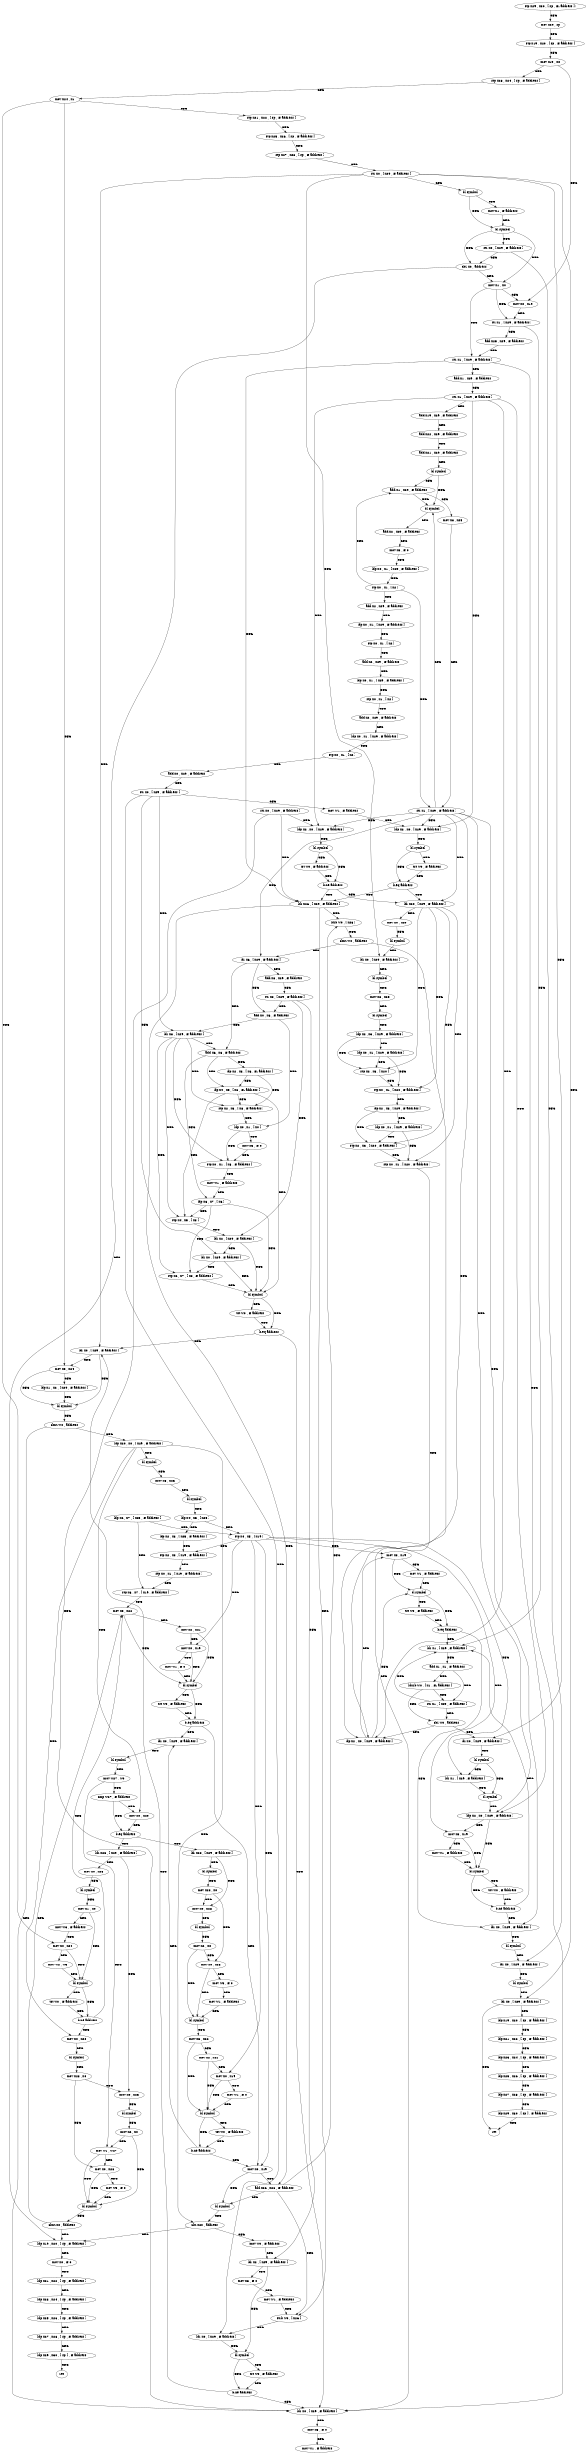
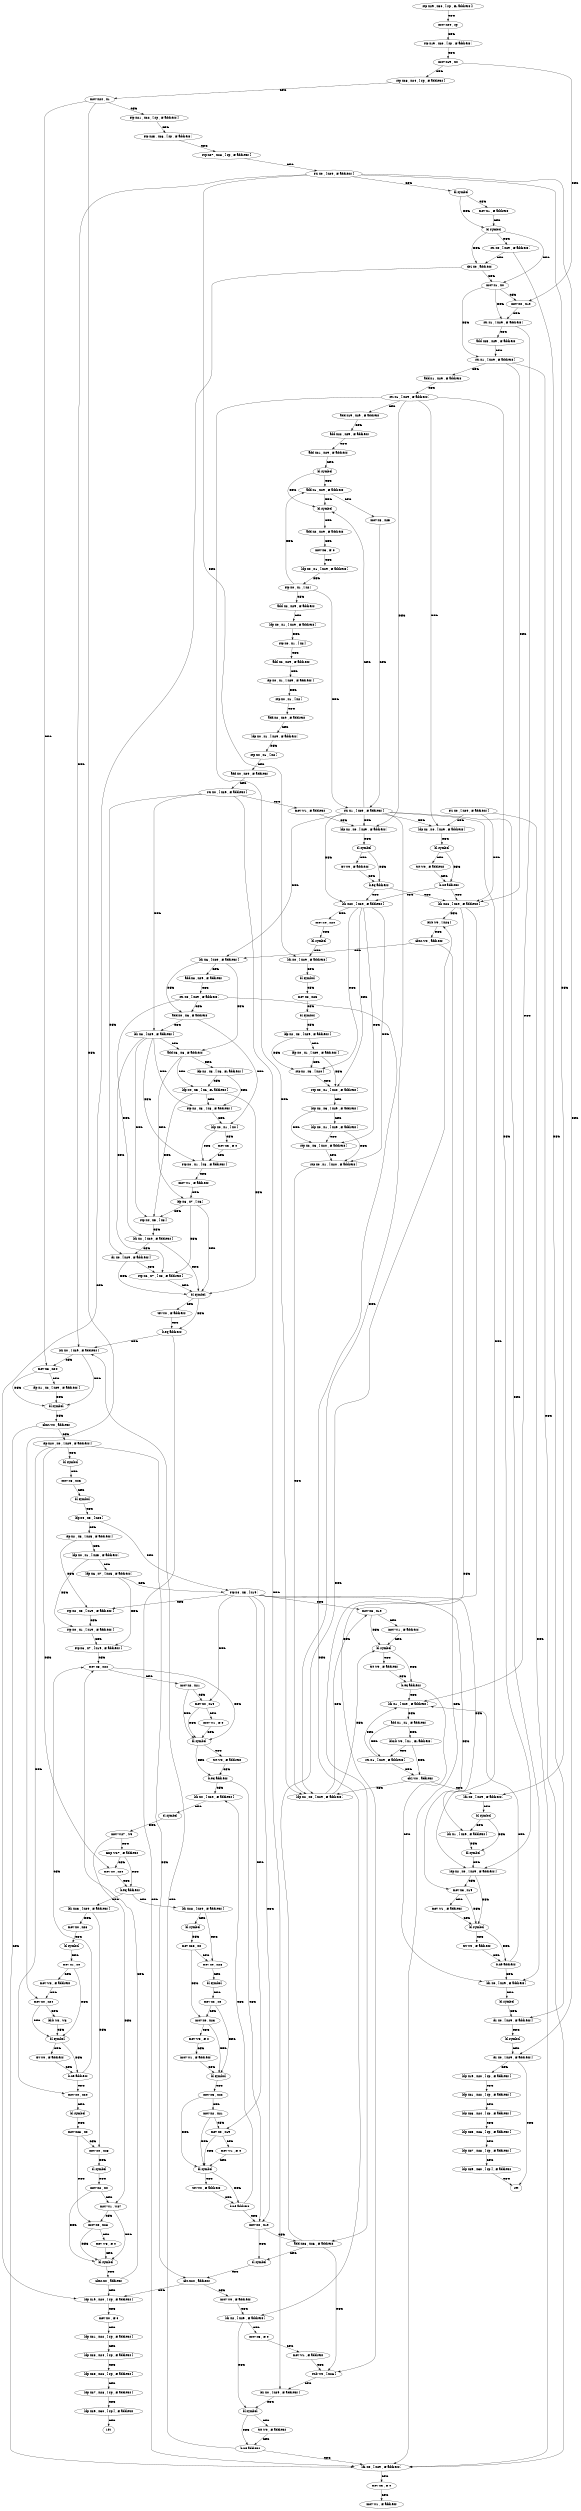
  digraph {
    n1 [label="stp x29 , x30 , [ sp , #- address ]!"]
    n2 [label="mov x29 , sp"]
    n3 [label="stp x19 , x20 , [ sp , # address ]"]
    n4 [label="mov x19 , x0"]
    n5 [label="stp x23 , x24 , [ sp , # address ]"]
    n6 [label="mov x0 , x19"]
    n7 [label="mov x24 , x1"]
    n8 [label="str x1 , [ x29 , # address ]"]
    n9 [label="stp x21 , x22 , [ sp , # address ]"]
    n10 [label="mov x3 , x24"]
    n11 [label="mov x0 , x24"]
    n12 [label="stp x25 , x26 , [ sp , # address ]"]
    n13 [label="bl symbol"]
    n14 [label="ldp x1 , x2 , [ x29 , # address ]"]
    n15 [label="bl symbol"]
-   n16 [label="mov w2 , w3"]
+   n16 [label="ldrb w2 , w3"]
    n17 [label="stp x27 , x28 , [ sp , # address ]"]
    n18 [label="str x0 , [ x29 , # address ]"]
    n19 [label="bl symbol"]
    n20 [label="ldr x0 , [ x29 , # address ]"]
    n21 [label="ldr x0 , [ x29 , # address ]"]
    n22 [label="ldr x0 , [ x29 , # address ]"]
    n23 [label="ldr x0 , [ x29 , # address ]"]
    n24 [label="mov x1 , # address"]
    n25 [label="bl symbol"]
    n26 [label="bl symbol"]
    n27 [label="ldp x19 , x20 , [ sp , # address ]"]
    n28 [label=ret]
    n29 [label="bl symbol"]
    n30 [label="str x0 , [ x29 , # address ]"]
    n31 [label="cbz x0 , address"]
    n32 [label="mov x1 , x0"]
    n33 [label="ldr x0 , [ x29 , # address ]"]
    n34 [label="ldp x19 , x20 , [ sp , # address ]"]
    n35 [label="str x1 , [ x29 , # address ]"]
    n36 [label="bl symbol"]
    n37 [label="mov x0 , # 0"]
    n38 [label="ldp x21 , x22 , [ sp , # address ]"]
    n39 [label="add x25 , x29 , # address"]
    n40 [label="ldr x1 , [ x29 , # address ]"]
    n41 [label="add x1 , x29 , # address"]
    n42 [label="ldr x26 , [ x29 , # address ]"]
    n43 [label="ldr x0 , [ x29 , # address ]"]
    n44 [label="ldp x23 , x24 , [ sp , # address ]"]
    n45 [label="ldp x25 , x26 , [ sp , # address ]"]
    n46 [label="ldp x27 , x28 , [ sp , # address ]"]
    n47 [label="ldp x29 , x30 , [ sp ] , # address"]
    n48 [label=ret]
    n49 [label="add x1 , x1 , # address"]
    n50 [label="str x1 , [ x29 , # address ]"]
    n51 [label="ldrb w0 , [ x26 ]"]
    n52 [label="add x26 , x26 , # address"]
    n53 [label="strb w0 , [ x26 ]"]
    n54 [label="mov x3 , # 0"]
    n55 [label="add x19 , x29 , # address"]
    n56 [label="ldp x2 , x0 , [ x29 , # address ]"]
    n57 [label="ldp x2 , x0 , [ x29 , # address ]"]
    n58 [label="ldp x2 , x0 , [ x29 , # address ]"]
    n59 [label="ldp x2 , x0 , [ x29 , # address ]"]
    n60 [label="add x22 , x29 , # address"]
    n61 [label="bl symbol"]
    n62 [label="mov x3 , x19"]
    n63 [label="bl symbol"]
    n64 [label="bl symbol"]
    n65 [label="mov x3 , x19"]
    n66 [label="bl symbol"]
    n67 [label="add x21 , x29 , # address"]
    n68 [label="bl symbol"]
    n69 [label="add x1 , x29 , # address"]
    n70 [label="bl symbol"]
    n71 [label="mov x8 , x25"]
    n72 [label="add x2 , x29 , # address"]
    n73 [label="str x1 , [ x29 , # address ]"]
    n74 [label="ldr x20 , [ x29 , # address ]"]
    n75 [label="ldr x6 , [ x29 , # address ]"]
    n76 [label="ldr x0 , [ x29 , # address ]"]
    n77 [label="mov x0 , x20"]
    n78 [label="stp x2 , x3 , [ x20 ]"]
    n79 [label="stp x0 , x1 , [ x20 , # address ]"]
    n80 [label="stp x2 , x3 , [ x20 , # address ]"]
    n81 [label="stp x0 , x1 , [ x20 , # address ]"]
    n82 [label="add x8 , x29 , # address"]
    n83 [label="add x0 , x6 , # address"]
    n84 [label="add x6 , x6 , # address"]
    n85 [label="bl symbol"]
    n86 [label="mov x3 , # 0"]
    n87 [label="ldp x0 , x1 , [ x29 , # address ]"]
    n88 [label="stp x0 , x1 , [ x2 ]"]
    n89 [label="add x2 , x29 , # address"]
    n90 [label="ldp x0 , x1 , [ x29 , # address ]"]
    n91 [label="stp x0 , x1 , [ x2 ]"]
    n92 [label="add x2 , x29 , # address"]
    n93 [label="ldp x0 , x1 , [ x29 , # address ]"]
    n94 [label="stp x0 , x1 , [ x2 ]"]
    n95 [label="add x2 , x29 , # address"]
    n96 [label="ldp x0 , x1 , [ x29 , # address ]"]
    n97 [label="stp x0 , x1 , [ x2 ]"]
    n98 [label="add x0 , x29 , # address"]
    n99 [label="str x0 , [ x29 , # address ]"]
    n100 [label="mov w1 , # address"]
    n101 [label="ldr x8 , [ x29 , # address ]"]
    n102 [label="ldr x0 , [ x29 , # address ]"]
    n103 [label="ldr x0 , [ x29 , # address ]"]
    n104 [label="stp x2 , x3 , [ x8 , # address ]"]
    n105 [label="stp x0 , x1 , [ x8 , # address ]"]
    n106 [label="stp x4 , x5 , [ x8 ]"]
    n107 [label="stp x6 , x7 , [ x8 , # address ]"]
    n108 [label="bl symbol"]
    n109 [label="bl symbol"]
    n110 [label="tst w0 , # address"]
    n111 [label="b.eq address"]
    n112 [label="bl symbol"]
    n113 [label="ldp x2 , x3 , [ x29 , # address ]"]
    n114 [label="cbnz w0 , address"]
    n115 [label="bl symbol"]
    n116 [label="mov x8 , x25"]
    n117 [label="bl symbol"]
    n118 [label="ldp x2 , x3 , [ x29 , # address ]"]
    n119 [label="ldp x0 , x1 , [ x29 , # address ]"]
    n120 [label="ldp x0 , x1 , [ x29 , # address ]"]
    n121 [label="mov w1 , # address"]
    n122 [label="tst w0 , # address"]
    n123 [label="b.eq address"]
    n124 [label="mov w1 , # address"]
    n125 [label="str x8 , [ x29 , # address ]"]
    n126 [label="ldp x0 , x1 , [ x0 ]"]
    n127 [label="ldp x2 , x3 , [ x6 , #- address ]"]
    n128 [label="ldp x4 , x5 , [ x6 , #- address ]"]
    n129 [label="ldp x6 , x7 , [ x6 ]"]
    n130 [label="ldp x21 , x22 , [ sp , # address ]"]
    n131 [label="ldp x23 , x24 , [ sp , # address ]"]
    n132 [label="ldp x25 , x26 , [ sp , # address ]"]
    n133 [label="ldp x27 , x28 , [ sp , # address ]"]
    n134 [label="ldp x29 , x30 , [ sp ] , # address"]
    n135 [label="ldurb w0 , [ x1 , #- address ]"]
    n136 [label="str x1 , [ x29 , # address ]"]
    n137 [label="cbz w0 , address"]
    n138 [label="ldr x1 , [ x29 , # address ]"]
    n139 [label="bl symbol"]
    n140 [label="str x0 , [ x29 , # address ]"]
    n141 [label="tst w0 , # address"]
    n142 [label="b.ne address"]
    n143 [label="ldr x2 , [ x29 , # address ]"]
    n144 [label="ldr x2 , [ x29 , # address ]"]
    n145 [label="mov x3 , # 0"]
    n146 [label="mov x3 , # 0"]
    n147 [label="mov w1 , # address"]
    n148 [label="tst w0 , # address"]
    n149 [label="b.eq address"]
    n150 [label="cbnz w0 , address"]
    n151 [label="mov w1 , # address"]
    n152 [label="tst w0 , # address"]
    n153 [label="b.ne address"]
    n154 [label="ldp x20 , x0 , [ x29 , # address ]"]
    n155 [label="bl symbol"]
    n156 [label="cbz x20 , address"]
    n157 [label="mov x0 , x20"]
    n158 [label="mov x0 , x20"]
    n159 [label="mov x8 , x25"]
    n160 [label="mov w0 , # address"]
    n161 [label="b.eq address"]
    n162 [label="bl symbol"]
    n163 [label="bl symbol"]
    n164 [label="ldp x4 , x5 , [ x25 ]"]
    n165 [label="ldp x2 , x3 , [ x25 , # address ]"]
    n166 [label="stp x4 , x5 , [ x19 ]"]
+   n167 [label="ldp x0 , x1 , [ x25 , # address ]"]
    n168 [label="stp x2 , x3 , [ x19 , # address ]"]
    n169 [label="mov x0 , x19"]
    n170 [label="mov x0 , x19"]
    n171 [label="mov x0 , x19"]
    n172 [label="ldp x6 , x7 , [ x25 , # address ]"]
    n173 [label="stp x0 , x1 , [ x19 , # address ]"]
    n174 [label="stp x6 , x7 , [ x19 , # address ]"]
    n175 [label="mov x3 , x22"]
    n176 [label="bl symbol"]
    n177 [label="mov w1 , # 0"]
    n178 [label="bl symbol"]
    n179 [label="mov w1 , # 0"]
    n180 [label="mov x2 , x21"]
    n181 [label="tst w0 , # address"]
    n182 [label="b.eq address"]
    n183 [label="ldr x0 , [ x29 , # address ]"]
    n184 [label="bl symbol"]
    n185 [label="mov w27 , w0"]
    n186 [label="cmp w27 , # address"]
    n187 [label="mov w1 , w27"]
    n188 [label="mov x0 , x28"]
    n189 [label="bl symbol"]
    n190 [label="ldr x23 , [ x29 , # address ]"]
    n191 [label="ldr x28 , [ x29 , # address ]"]
    n192 [label="mov x0 , x23"]
    n193 [label="mov x0 , x23"]
    n194 [label="bl symbol"]
    n195 [label="mov x0 , x28"]
    n196 [label="bl symbol"]
    n197 [label="bl symbol"]
    n198 [label="mov x23 , x0"]
    n199 [label="bl symbol"]
    n200 [label="mov w1 , # address"]
    n201 [label="tst w0 , # address"]
    n202 [label="b.ne address"]
    n203 [label="mov x1 , x0"]
    n204 [label="mov w3 , # address"]
    n205 [label="tst w0 , # address"]
    n206 [label="b.ne address"]
    n207 [label="mov x28 , x0"]
    n208 [label="mov x0 , x23"]
    n209 [label="bl symbol"]
    n210 [label="mov w3 , # 0"]
    n211 [label="mov x2 , x0"]
    n212 [label="mov x3 , x22"]
    n213 [label="mov w1 , # address"]
    n214 [label="mov x2 , x21"]
    n215 [label="tst w0 , # address"]
    n216 [label="b.ne address"]
    n217 [label="mov w3 , # 0"]
    n218 [label="mov x2 , x0"]
    n219 [label="cbnz x0 , address"]
    n1 -> n2 [label=CFG]
    n2 -> n3 [label=CFG]
    n3 -> n4 [label=CFG]
    n4 -> n5 [label=CFG]
    n4 -> n6 [label=DFG]
    n5 -> n7 [label=CFG]
    n6 -> n8 [label=CFG]
    n7 -> n9 [label=CFG]
    n7 -> n10 [label=DFG]
    n7 -> n11 [label=DFG]
    n8 -> n39 [label=CFG]
    n8 -> n40 [label=DFG]
    n9 -> n12 [label=CFG]
    n10 -> n13 [label=DFG]
    n10 -> n14 [label=CFG]
    n11 -> n15 [label=DFG]
    n11 -> n16 [label=CFG]
    n12 -> n17 [label=CFG]
    n13 -> n150 [label=DFG]
    n14 -> n13 [label=DFG]
    n15 -> n205 [label=CFG]
    n15 -> n206 [label=DFG]
    n16 -> n15 [label=CFG]
    n17 -> n18 [label=CFG]
    n18 -> n19 [label=CFG]
    n18 -> n20 [label=DFG]
    n18 -> n21 [label=DFG]
    n18 -> n22 [label=DFG]
    n18 -> n23 [label=DFG]
    n19 -> n24 [label=CFG]
    n19 -> n25 [label=DFG]
    n20 -> n26 [label=CFG]
    n21 -> n27 [label=CFG]
    n21 -> n28 [label=DFG]
    n22 -> n29 [label=CFG]
    n23 -> n10 [label=CFG]
    n23 -> n13 [label=DFG]
    n24 -> n25 [label=CFG]
    n25 -> n30 [label=DFG]
    n25 -> n31 [label=DFG]
    n25 -> n32 [label=DFG]
    n26 -> n116 [label=CFG]
    n27 -> n130 [label=CFG]
    n29 -> n138 [label=CFG]
    n29 -> n139 [label=DFG]
    n30 -> n31 [label=CFG]
    n30 -> n33 [label=DFG]
    n31 -> n32 [label=CFG]
    n31 -> n34 [label=CFG]
    n32 -> n6 [label=CFG]
    n32 -> n8 [label=DFG]
    n32 -> n35 [label=DFG]
    n33 -> n36 [label=DFG]
    n34 -> n37 [label=CFG]
    n35 -> n41 [label=CFG]
    n35 -> n42 [label=DFG]
    n35 -> n43 [label=DFG]
    n36 -> n21 [label=CFG]
    n37 -> n38 [label=CFG]
    n38 -> n44 [label=CFG]
    n39 -> n35 [label=CFG]
    n40 -> n49 [label=DFG]
    n41 -> n50 [label=CFG]
    n42 -> n51 [label=DFG]
    n42 -> n52 [label=DFG]
    n42 -> n53 [label=DFG]
    n43 -> n54 [label=CFG]
    n44 -> n45 [label=CFG]
    n45 -> n46 [label=CFG]
    n46 -> n47 [label=CFG]
    n47 -> n48 [label=CFG]
    n49 -> n135 [label=DFG]
    n49 -> n136 [label=DFG]
    n50 -> n55 [label=CFG]
    n50 -> n56 [label=DFG]
    n50 -> n57 [label=DFG]
    n50 -> n58 [label=DFG]
    n50 -> n59 [label=DFG]
    n51 -> n114 [label=DFG]
    n52 -> n51 [label=DFG]
    n52 -> n53 [label=DFG]
    n52 -> n115 [label=CFG]
    n53 -> n103 [label=CFG]
    n54 -> n124 [label=CFG]
    n55 -> n60 [label=CFG]
    n56 -> n61 [label=DFG]
    n57 -> n62 [label=CFG]
    n57 -> n63 [label=DFG]
    n58 -> n64 [label=DFG]
    n59 -> n65 [label=CFG]
    n59 -> n66 [label=DFG]
    n60 -> n67 [label=CFG]
    n61 -> n110 [label=CFG]
    n61 -> n111 [label=DFG]
    n62 -> n63 [label=DFG]
    n62 -> n121 [label=CFG]
    n63 -> n122 [label=CFG]
    n63 -> n123 [label=DFG]
    n64 -> n141 [label=CFG]
    n64 -> n142 [label=DFG]
    n65 -> n66 [label=DFG]
    n65 -> n151 [label=CFG]
    n66 -> n152 [label=CFG]
    n66 -> n153 [label=DFG]
    n67 -> n68 [label=CFG]
    n68 -> n69 [label=CFG]
    n68 -> n70 [label=DFG]
    n69 -> n70 [label=DFG]
    n69 -> n71 [label=CFG]
    n70 -> n72 [label=CFG]
    n71 -> n73 [label=CFG]
    n72 -> n86 [label=CFG]
    n73 -> n56 [label=DFG]
    n73 -> n57 [label=DFG]
    n73 -> n58 [label=DFG]
    n73 -> n59 [label=DFG]
    n73 -> n70 [label=CFG]
    n73 -> n74 [label=DFG]
    n73 -> n75 [label=DFG]
    n73 -> n76 [label=DFG]
    n74 -> n77 [label=DFG]
    n74 -> n78 [label=DFG]
    n74 -> n79 [label=DFG]
    n74 -> n80 [label=DFG]
    n74 -> n81 [label=DFG]
    n75 -> n82 [label=CFG]
    n75 -> n83 [label=DFG]
    n75 -> n84 [label=DFG]
    n76 -> n85 [label=DFG]
    n77 -> n112 [label=DFG]
    n78 -> n79 [label=CFG]
    n79 -> n113 [label=CFG]
    n80 -> n81 [label=CFG]
    n81 -> n57 [label=CFG]
    n82 -> n125 [label=CFG]
    n83 -> n101 [label=CFG]
    n83 -> n126 [label=DFG]
    n84 -> n127 [label=DFG]
    n84 -> n128 [label=DFG]
    n84 -> n129 [label=DFG]
    n85 -> n33 [label=CFG]
    n86 -> n87 [label=CFG]
    n87 -> n88 [label=DFG]
    n88 -> n69 [label=DFG]
    n88 -> n73 [label=DFG]
    n88 -> n89 [label=CFG]
    n89 -> n90 [label=CFG]
    n90 -> n91 [label=DFG]
    n91 -> n92 [label=CFG]
    n92 -> n93 [label=CFG]
    n93 -> n94 [label=DFG]
    n94 -> n95 [label=CFG]
    n95 -> n96 [label=CFG]
    n96 -> n97 [label=DFG]
    n97 -> n98 [label=CFG]
    n98 -> n99 [label=CFG]
    n99 -> n100 [label=CFG]
    n99 -> n101 [label=DFG]
    n99 -> n102 [label=DFG]
    n99 -> n103 [label=DFG]
    n100 -> n56 [label=CFG]
    n101 -> n84 [label=CFG]
    n101 -> n104 [label=DFG]
    n101 -> n105 [label=DFG]
    n101 -> n106 [label=DFG]
    n101 -> n107 [label=DFG]
    n102 -> n107 [label=CFG]
    n102 -> n108 [label=DFG]
    n103 -> n109 [label=DFG]
    n104 -> n126 [label=CFG]
    n105 -> n147 [label=CFG]
    n106 -> n143 [label=CFG]
    n107 -> n108 [label=CFG]
    n108 -> n148 [label=CFG]
    n108 -> n149 [label=DFG]
    n109 -> n201 [label=CFG]
    n109 -> n202 [label=DFG]
    n110 -> n111 [label=CFG]
    n111 -> n42 [label=CFG]
    n111 -> n74 [label=CFG]
    n112 -> n20 [label=CFG]
    n113 -> n80 [label=DFG]
    n113 -> n120 [label=CFG]
    n114 -> n43 [label=CFG]
    n114 -> n75 [label=CFG]
    n115 -> n156 [label=CFG]
    n116 -> n117 [label=CFG]
    n117 -> n118 [label=CFG]
    n118 -> n78 [label=DFG]
    n118 -> n119 [label=CFG]
    n119 -> n78 [label=CFG]
    n119 -> n79 [label=DFG]
    n120 -> n80 [label=CFG]
    n120 -> n81 [label=DFG]
    n121 -> n63 [label=CFG]
    n122 -> n123 [label=CFG]
    n123 -> n40 [label=CFG]
    n123 -> n76 [label=CFG]
    n125 -> n83 [label=CFG]
    n125 -> n143 [label=DFG]
    n125 -> n144 [label=DFG]
    n126 -> n105 [label=DFG]
    n126 -> n146 [label=CFG]
    n127 -> n104 [label=DFG]
    n127 -> n128 [label=CFG]
    n128 -> n104 [label=CFG]
    n128 -> n106 [label=DFG]
    n128 -> n108 [label=DFG]
    n129 -> n106 [label=CFG]
    n129 -> n107 [label=DFG]
    n129 -> n108 [label=DFG]
    n130 -> n131 [label=CFG]
    n131 -> n132 [label=CFG]
    n132 -> n133 [label=CFG]
    n133 -> n134 [label=CFG]
    n134 -> n28 [label=CFG]
    n135 -> n136 [label=CFG]
    n135 -> n137 [label=DFG]
    n136 -> n40 [label=DFG]
    n136 -> n137 [label=CFG]
    n137 -> n22 [label=CFG]
    n137 -> n57 [label=CFG]
    n138 -> n139 [label=DFG]
    n139 -> n59 [label=CFG]
    n140 -> n42 [label=DFG]
    n140 -> n43 [label=DFG]
    n140 -> n58 [label=CFG]
    n141 -> n142 [label=CFG]
    n142 -> n42 [label=CFG]
    n142 -> n74 [label=CFG]
    n143 -> n102 [label=CFG]
    n143 -> n108 [label=DFG]
    n144 -> n109 [label=DFG]
    n144 -> n145 [label=CFG]
    n145 -> n200 [label=CFG]
    n146 -> n105 [label=CFG]
    n147 -> n129 [label=CFG]
    n148 -> n149 [label=CFG]
    n149 -> n23 [label=CFG]
    n149 -> n43 [label=CFG]
    n150 -> n43 [label=CFG]
    n150 -> n154 [label=CFG]
    n151 -> n66 [label=CFG]
    n152 -> n153 [label=CFG]
    n153 -> n40 [label=CFG]
    n153 -> n76 [label=CFG]
    n154 -> n155 [label=CFG]
    n154 -> n156 [label=DFG]
    n154 -> n157 [label=DFG]
    n154 -> n158 [label=DFG]
    n155 -> n159 [label=CFG]
    n156 -> n34 [label=CFG]
    n156 -> n160 [label=CFG]
    n157 -> n161 [label=CFG]
    n158 -> n162 [label=CFG]
    n159 -> n163 [label=CFG]
    n160 -> n144 [label=CFG]
    n161 -> n190 [label=CFG]
    n161 -> n191 [label=CFG]
    n162 -> n207 [label=DFG]
    n163 -> n164 [label=CFG]
    n164 -> n165 [label=CFG]
    n164 -> n166 [label=DFG]
+   n165 -> n167 [label=CFG]
    n165 -> n168 [label=DFG]
    n166 -> n62 [label=DFG]
    n166 -> n65 [label=DFG]
    n166 -> n138 [label=DFG]
    n166 -> n168 [label=CFG]
    n166 -> n169 [label=DFG]
    n166 -> n170 [label=DFG]
    n166 -> n171 [label=DFG]
+   n167 -> n172 [label=CFG]
+   n167 -> n173 [label=DFG]
    n168 -> n173 [label=CFG]
    n169 -> n52 [label=CFG]
    n169 -> n115 [label=DFG]
    n170 -> n176 [label=DFG]
    n170 -> n177 [label=CFG]
    n171 -> n178 [label=DFG]
    n171 -> n179 [label=CFG]
    n172 -> n166 [label=CFG]
    n172 -> n174 [label=DFG]
    n173 -> n174 [label=CFG]
    n174 -> n175 [label=CFG]
    n175 -> n178 [label=DFG]
    n175 -> n180 [label=CFG]
    n176 -> n215 [label=CFG]
    n176 -> n216 [label=DFG]
    n177 -> n176 [label=CFG]
    n178 -> n181 [label=CFG]
    n178 -> n182 [label=DFG]
    n179 -> n178 [label=CFG]
    n180 -> n171 [label=CFG]
    n180 -> n178 [label=DFG]
    n181 -> n182 [label=CFG]
    n182 -> n169 [label=CFG]
    n182 -> n183 [label=CFG]
    n183 -> n184 [label=CFG]
    n184 -> n185 [label=DFG]
    n185 -> n186 [label=DFG]
    n185 -> n187 [label=DFG]
    n186 -> n157 [label=CFG]
    n186 -> n161 [label=DFG]
    n187 -> n188 [label=CFG]
    n187 -> n189 [label=DFG]
    n188 -> n189 [label=DFG]
    n188 -> n217 [label=CFG]
    n189 -> n219 [label=DFG]
    n190 -> n192 [label=DFG]
    n190 -> n193 [label=DFG]
    n191 -> n194 [label=CFG]
    n191 -> n195 [label=DFG]
    n192 -> n196 [label=CFG]
    n193 -> n197 [label=DFG]
    n194 -> n198 [label=DFG]
    n195 -> n199 [label=CFG]
    n196 -> n203 [label=DFG]
    n197 -> n218 [label=DFG]
    n198 -> n195 [label=CFG]
    n198 -> n208 [label=DFG]
    n199 -> n211 [label=DFG]
    n200 -> n53 [label=CFG]
    n201 -> n202 [label=CFG]
    n202 -> n23 [label=CFG]
    n202 -> n43 [label=CFG]
    n203 -> n15 [label=DFG]
    n203 -> n204 [label=CFG]
    n204 -> n11 [label=CFG]
    n205 -> n206 [label=CFG]
    n206 -> n158 [label=CFG]
    n206 -> n175 [label=CFG]
    n207 -> n188 [label=DFG]
    n207 -> n193 [label=CFG]
    n208 -> n209 [label=DFG]
    n208 -> n210 [label=CFG]
    n209 -> n212 [label=CFG]
    n210 -> n213 [label=CFG]
    n211 -> n208 [label=CFG]
    n211 -> n209 [label=DFG]
    n212 -> n176 [label=DFG]
    n212 -> n214 [label=CFG]
    n213 -> n209 [label=CFG]
    n214 -> n170 [label=CFG]
    n214 -> n176 [label=DFG]
    n215 -> n216 [label=CFG]
    n216 -> n169 [label=CFG]
    n216 -> n183 [label=CFG]
    n217 -> n189 [label=CFG]
    n218 -> n187 [label=CFG]
    n218 -> n189 [label=DFG]
    n219 -> n34 [label=CFG]
    n219 -> n175 [label=CFG]
  }
